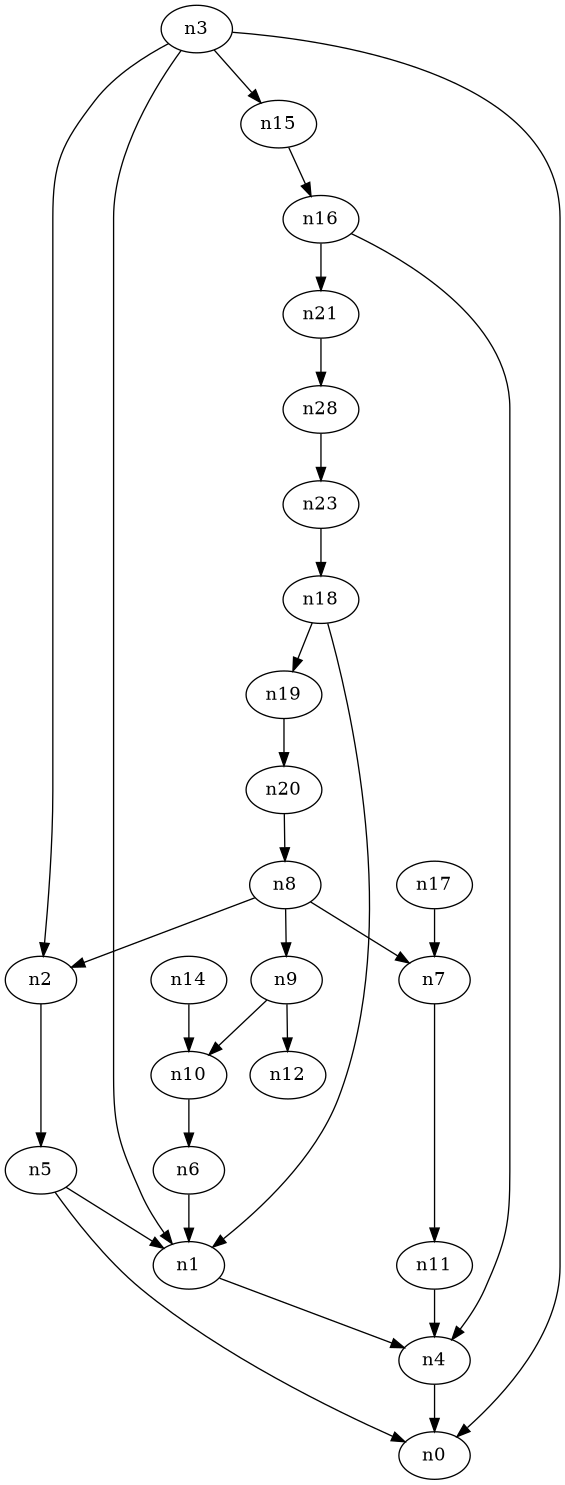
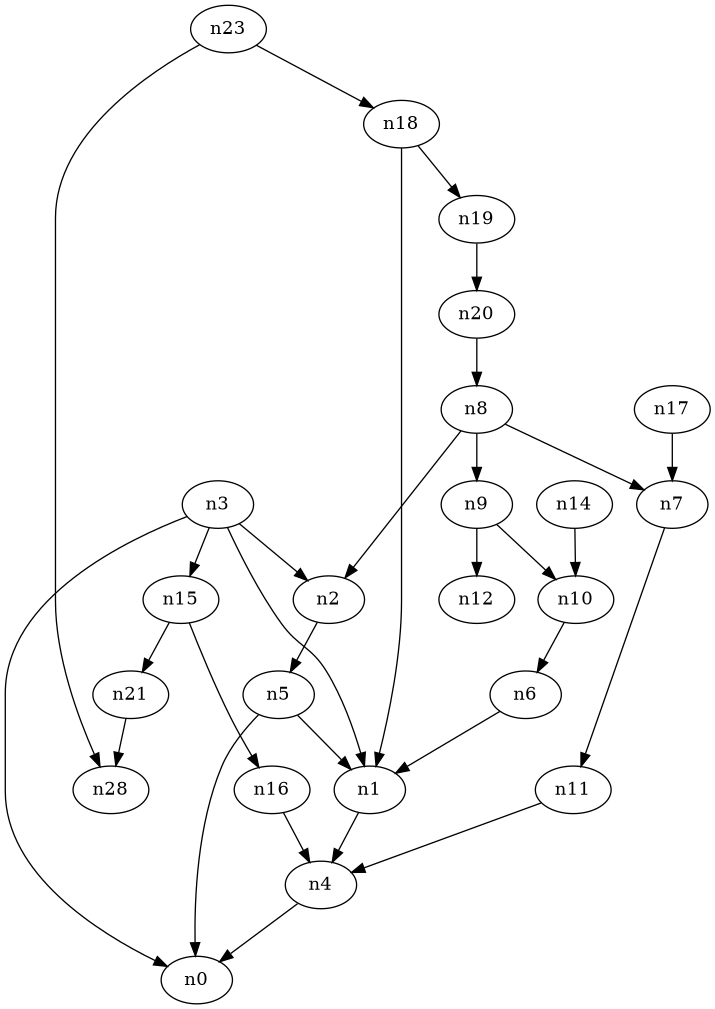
  digraph {
    n1
    n4
    n0
    n2
    n5
    n3
    n15
    n16
    n21
    n6
    n7
    n11
    n8
    n9
    n10
    n12
    n14
    n17
    n22 [label=n28]
    n23
    n18
    n19
    n20
    n1 -> n4
    n4 -> n0
    n2 -> n5
    n5 -> n1
    n5 -> n0
    n3 -> n1
    n3 -> n0
    n3 -> n2
    n3 -> n15
    n15 -> n16
    n16 -> n4
-   n16 -> n21
+   n15 -> n21
    n21 -> n22
    n6 -> n1
    n7 -> n11
    n11 -> n4
    n8 -> n2
    n8 -> n7
    n8 -> n9
    n9 -> n10
    n9 -> n12
    n10 -> n6
    n14 -> n10
    n17 -> n7
-   n22 -> n23
+   n23 -> n22
    n23 -> n18
    n18 -> n1
    n18 -> n19
    n19 -> n20
    n20 -> n8
  }
